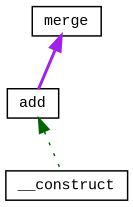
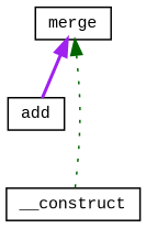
  digraph {
    fontname="Liberation Mono"
    rankdir=TB
    node [color=black fillcolor=white fontname="Liberation Mono" fontsize=10 shape=record style=filled]
    edge [dir=back fontname="Liberation Mono" fontsize=10 labelfontname=Helvetica labelfontsize=10]
    n1 [fontcolor=black height=0.2 label=add width=0.4]
    n2 [height=0.2 label=merge width=0.4]
    n3 [height=0.2 label=__construct width=0.4]
    n2 -> n1 [color=purple style=bold]
-   n1 -> n3 [color=darkgreen style=dotted]
+   n2 -> n3 [color=darkgreen style=dotted]
  }
